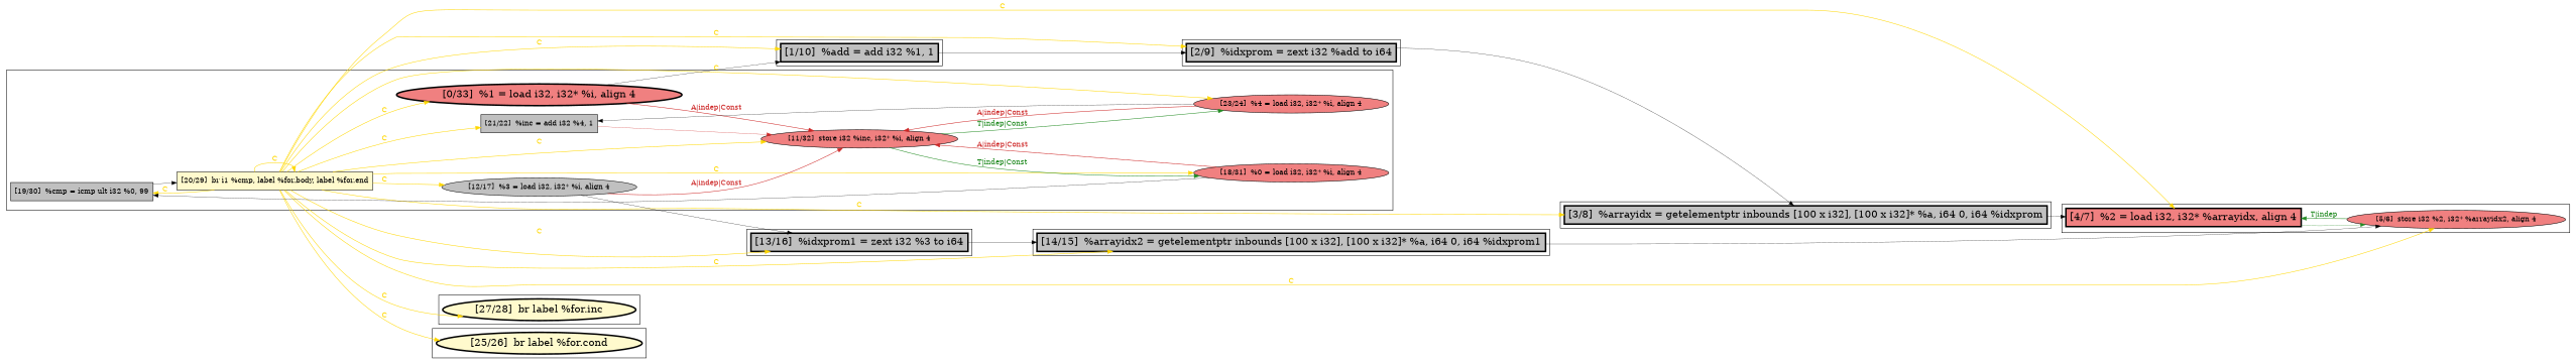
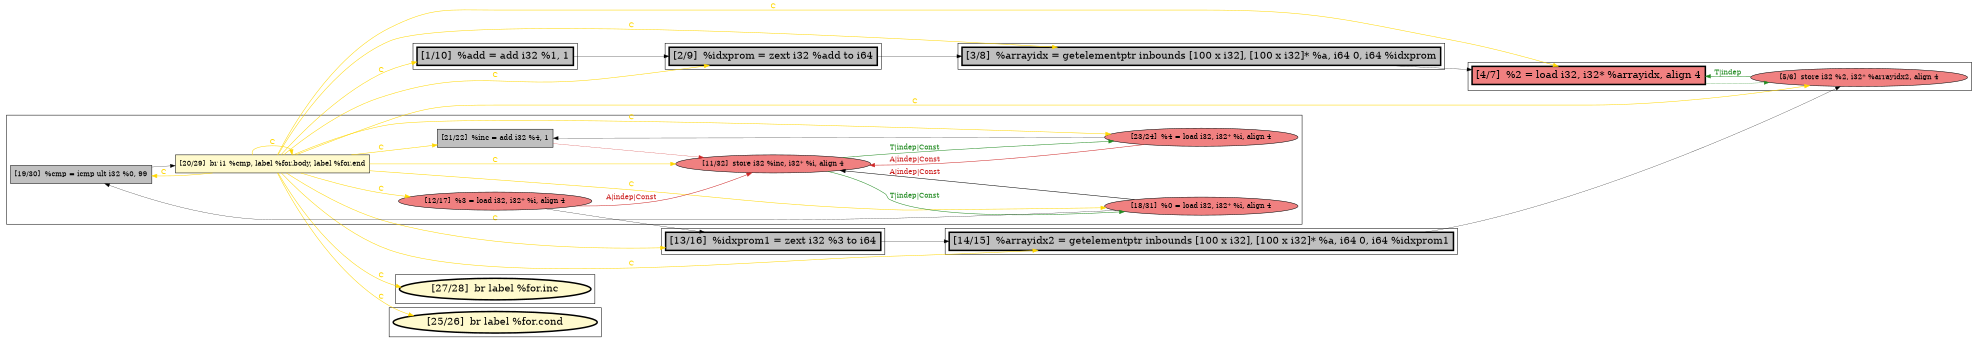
  digraph {
    rankdir=LR
    node [fillcolor=grey fontsize=20 penwidth=3.0 shape=ellipse style=filled]
    edge [color=gold fontcolor=gold penwidth=1.0 style=solid]
    n1 [label="[13/16]  %idxprom1 = zext i32 %3 to i64" shape=rectangle]
    n2 [label="[1/10]  %add = add i32 %1, 1" shape=rectangle]
    n3 [label="[19/30]  %cmp = icmp ult i32 %0, 99" shape=rectangle fontsize="" penwidth=""]
    n4 [fillcolor=lemonchiffon label="[20/29]  br i1 %cmp, label %for.body, label %for.end" shape=box fontsize="" penwidth=""]
-   n5 [fillcolor=lightcoral label="[0/33]  %1 = load i32, i32* %i, align 4"]
    n6 [fillcolor=lightcoral label="[11/32]  store i32 %inc, i32* %i, align 4" fontsize="" penwidth=""]
    n7 [fillcolor=lightcoral label="[18/31]  %0 = load i32, i32* %i, align 4" fontsize="" penwidth=""]
    n8 [fillcolor=lightcoral label="[23/24]  %4 = load i32, i32* %i, align 4" fontsize="" penwidth=""]
-   n9 [label="[12/17]  %3 = load i32, i32* %i, align 4" fontsize="" penwidth=""]
+   n9 [fillcolor=lightcoral label="[12/17]  %3 = load i32, i32* %i, align 4" fontsize="" penwidth=""]
    n10 [label="[21/22]  %inc = add i32 %4, 1" shape=rectangle fontsize="" penwidth=""]
    n11 [fillcolor=lightcoral label="[4/7]  %2 = load i32, i32* %arrayidx, align 4" shape=box]
    n12 [fillcolor=lightcoral label="[5/6]  store i32 %2, i32* %arrayidx2, align 4" fontsize="" penwidth=""]
    n13 [label="[3/8]  %arrayidx = getelementptr inbounds [100 x i32], [100 x i32]* %a, i64 0, i64 %idxprom" shape=rectangle]
    n14 [fillcolor=lemonchiffon label="[27/28]  br label %for.inc"]
    n15 [fillcolor=lemonchiffon label="[25/26]  br label %for.cond"]
    n16 [label="[2/9]  %idxprom = zext i32 %add to i64" shape=rectangle]
    n17 [label="[14/15]  %arrayidx2 = getelementptr inbounds [100 x i32], [100 x i32]* %a, i64 0, i64 %idxprom1" shape=rectangle]
    subgraph cluster_1 {
      n1
    }
    subgraph cluster_2 {
      n2
    }
    subgraph cluster_3 {
      n3
      n4
-     n5
      n6
      n7
      n8
      n9
      n10
    }
    subgraph cluster_4 {
      n11
      n12
    }
    subgraph cluster_5 {
      n13
    }
    subgraph cluster_6 {
      n14
    }
    subgraph cluster_7 {
      n15
    }
    subgraph cluster_8 {
      n16
    }
    subgraph cluster_9 {
      n17
    }
    n1 -> n17 [color=black fontcolor=black penwidth=0.5]
    n2 -> n16 [color=black fontcolor=black penwidth=0.5]
    n3 -> n4 [color=black fontcolor=black penwidth=0.5]
    n4 -> n1 [label=C]
    n4 -> n2 [label=C]
    n4 -> n3 [label=C]
    n4 -> n4 [label=C]
-   n4 -> n5 [label=C]
    n4 -> n6 [label=C]
    n4 -> n7 [label=C]
    n4 -> n8 [label=C]
    n4 -> n9 [label=C]
    n4 -> n10 [label=C]
    n4 -> n11 [label=C]
    n4 -> n12 [label=C]
    n4 -> n13 [label=C]
    n4 -> n14 [label=C]
    n4 -> n15 [label=C]
    n4 -> n16 [label=C]
    n4 -> n17 [label=C]
-   n5 -> n2 [color=black fontcolor=black penwidth=0.5]
-   n5 -> n6 [color=firebrick3 fontcolor=firebrick3 label="A|indep|Const"]
    n6 -> n7 [color=forestgreen fontcolor=forestgreen label="T|indep|Const"]
    n6 -> n8 [color=forestgreen fontcolor=forestgreen label="T|indep|Const"]
    n7 -> n3 [color=black fontcolor=black penwidth=0.5]
-   n7 -> n6 [color=firebrick3 fontcolor=firebrick3 label="A|indep|Const"]
+   n7 -> n6 [color=black fontcolor=firebrick3 label="A|indep|Const"]
    n8 -> n6 [color=firebrick3 fontcolor=firebrick3 label="A|indep|Const"]
    n8 -> n10 [color=black fontcolor=black penwidth=0.5]
    n9 -> n1 [color=black fontcolor=black penwidth=0.5]
    n9 -> n6 [color=firebrick3 fontcolor=firebrick3 label="A|indep|Const"]
    n10 -> n6 [color=firebrick3 fontcolor=black penwidth=0.5]
    n11 -> n12 [color=forestgreen fontcolor=black penwidth=0.5]
    n12 -> n11 [color=forestgreen fontcolor=forestgreen label="T|indep"]
    n13 -> n11 [color=black fontcolor=black penwidth=0.5]
    n16 -> n13 [color=black fontcolor=black penwidth=0.5]
    n17 -> n12 [color=black fontcolor=black penwidth=0.5]
  }
